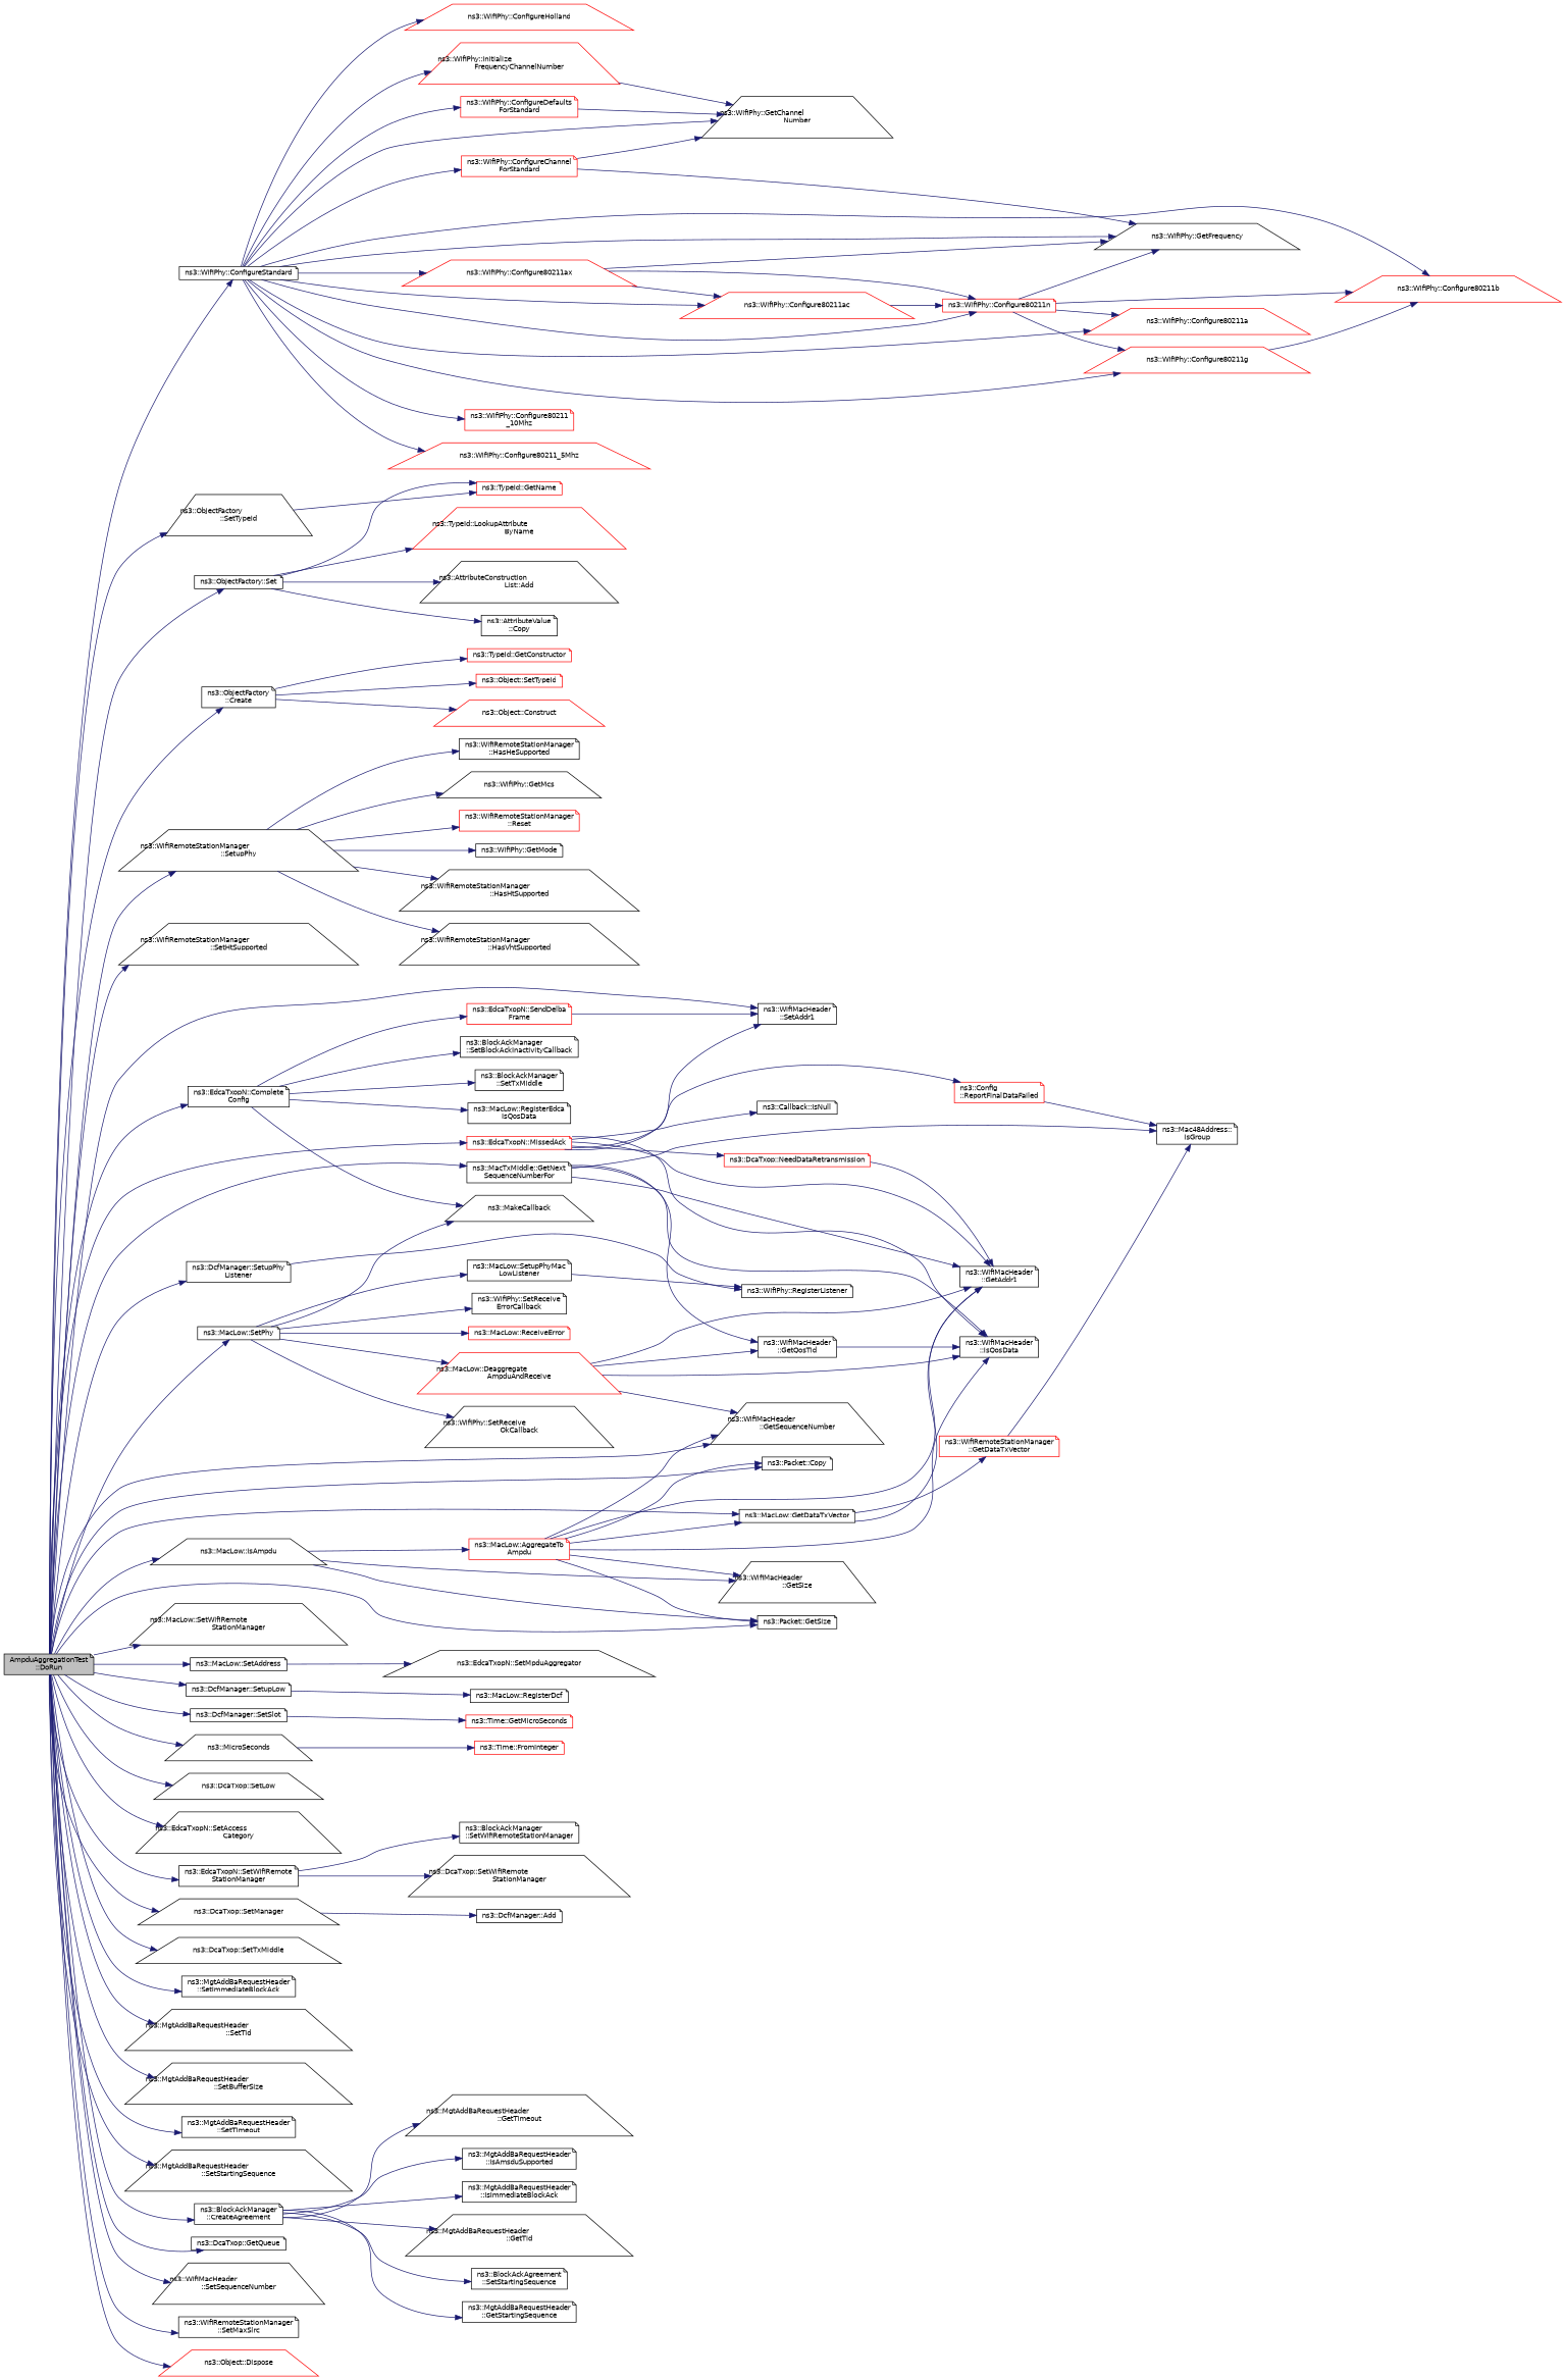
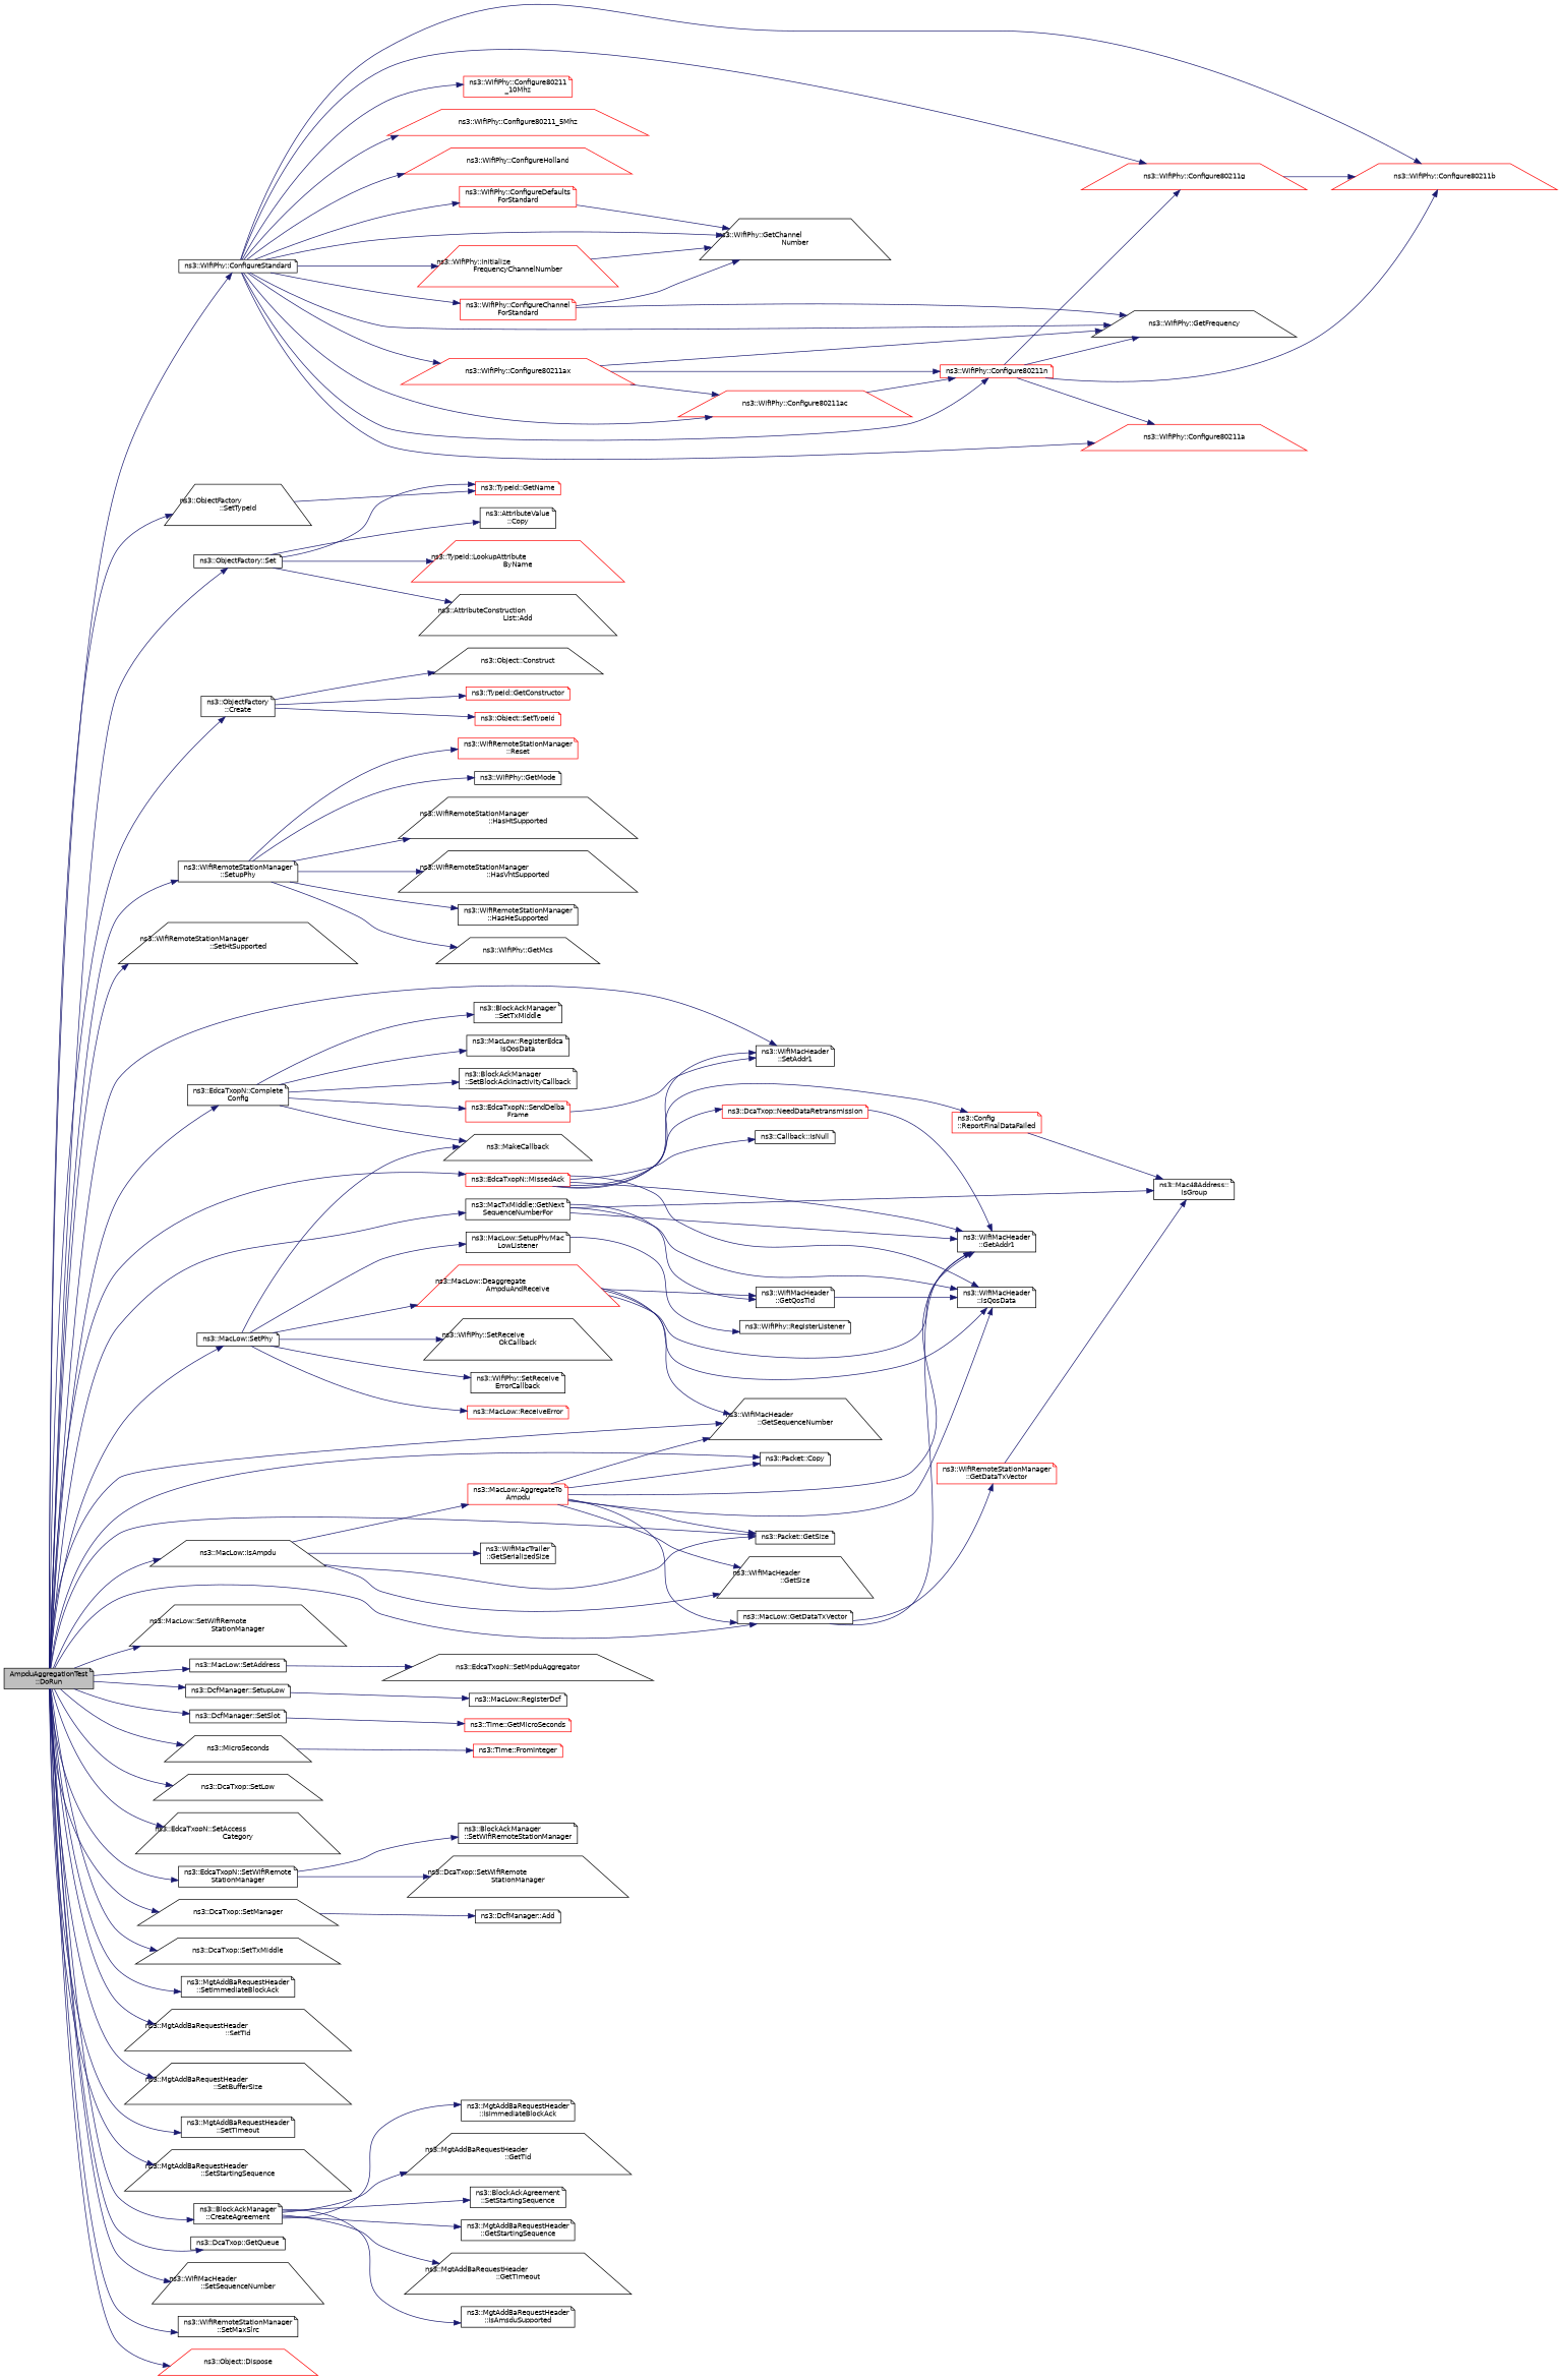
  digraph {
    rankdir=LR
    node [color=black fillcolor=white fontname=Helvetica fontsize=10 shape=note style=filled]
    edge [color=midnightblue fontname=Helvetica fontsize=10 labelfontname=Helvetica labelfontsize=10 style=solid]
    n1 [fillcolor=grey75 fontcolor=black height=0.2 label="AmpduAggregationTest\l::DoRun" width=0.4]
    n2 [height=0.2 label="ns3::WifiPhy::ConfigureStandard" width=0.4]
    n3 [height=0.2 label="ns3::ObjectFactory\l::SetTypeId" shape=trapezium width=0.4]
    n4 [height=0.2 label="ns3::ObjectFactory::Set" width=0.4]
    n5 [height=0.2 label="ns3::ObjectFactory\l::Create" width=0.4]
-   n6 [height=0.2 label="ns3::WifiRemoteStationManager\l::SetupPhy" shape=trapezium width=0.4]
+   n6 [height=0.2 label="ns3::WifiRemoteStationManager\l::SetupPhy" width=0.4]
    n7 [height=0.2 label="ns3::WifiRemoteStationManager\l::SetHtSupported" shape=trapezium width=0.4]
    n8 [height=0.2 label="ns3::MacLow::SetPhy" width=0.4]
    n9 [height=0.2 label="ns3::WifiMacHeader\l::GetSequenceNumber" shape=trapezium width=0.4]
    n10 [height=0.2 label="ns3::MacLow::SetWifiRemote\lStationManager" shape=trapezium width=0.4]
    n11 [height=0.2 label="ns3::MacLow::SetAddress" width=0.4]
    n12 [height=0.2 label="ns3::DcfManager::SetupLow" width=0.4]
-   n13 [height=0.2 label="ns3::DcfManager::SetupPhy\lListener" width=0.4]
    n14 [height=0.2 label="ns3::DcfManager::SetSlot" width=0.4]
    n15 [height=0.2 label="ns3::MicroSeconds" shape=trapezium width=0.4]
    n16 [height=0.2 label="ns3::DcaTxop::SetLow" shape=trapezium width=0.4]
    n17 [height=0.2 label="ns3::EdcaTxopN::SetAccess\lCategory" shape=trapezium width=0.4]
    n18 [height=0.2 label="ns3::EdcaTxopN::SetWifiRemote\lStationManager" width=0.4]
    n19 [height=0.2 label="ns3::DcaTxop::SetManager" shape=trapezium width=0.4]
    n20 [height=0.2 label="ns3::DcaTxop::SetTxMiddle" shape=trapezium width=0.4]
    n21 [height=0.2 label="ns3::EdcaTxopN::Complete\lConfig" width=0.4]
    n22 [height=0.2 label="ns3::WifiMacHeader\l::SetAddr1" width=0.4]
    n23 [height=0.2 label="ns3::MacTxMiddle::GetNext\lSequenceNumberFor" width=0.4]
    n24 [height=0.2 label="ns3::MgtAddBaRequestHeader\l::SetImmediateBlockAck" width=0.4]
    n25 [height=0.2 label="ns3::MgtAddBaRequestHeader\l::SetTid" shape=trapezium width=0.4]
    n26 [height=0.2 label="ns3::MgtAddBaRequestHeader\l::SetBufferSize" shape=trapezium width=0.4]
    n27 [height=0.2 label="ns3::MgtAddBaRequestHeader\l::SetTimeout" width=0.4]
    n28 [height=0.2 label="ns3::MgtAddBaRequestHeader\l::SetStartingSequence" shape=trapezium width=0.4]
    n29 [height=0.2 label="ns3::BlockAckManager\l::CreateAgreement" width=0.4]
    n30 [height=0.2 label="ns3::Packet::Copy" width=0.4]
    n31 [height=0.2 label="ns3::MacLow::GetDataTxVector" width=0.4]
    n32 [height=0.2 label="ns3::MacLow::IsAmpdu" shape=trapezium width=0.4]
    n33 [height=0.2 label="ns3::Packet::GetSize" width=0.4]
    n34 [height=0.2 label="ns3::DcaTxop::GetQueue" width=0.4]
    n35 [height=0.2 label="ns3::WifiMacHeader\l::SetSequenceNumber" shape=trapezium width=0.4]
    n36 [height=0.2 label="ns3::WifiRemoteStationManager\l::SetMaxSlrc" width=0.4]
    n37 [color=red height=0.2 label="ns3::EdcaTxopN::MissedAck" width=0.4]
    n38 [color=red height=0.2 label="ns3::Object::Dispose" shape=trapezium width=0.4]
    n39 [color=red height=0.2 label="ns3::WifiPhy::Initialize\lFrequencyChannelNumber" shape=trapezium width=0.4]
    n40 [height=0.2 label="ns3::WifiPhy::GetChannel\lNumber" shape=trapezium width=0.4]
    n41 [height=0.2 label="ns3::WifiPhy::GetFrequency" shape=trapezium width=0.4]
    n42 [color=red height=0.2 label="ns3::WifiPhy::ConfigureDefaults\lForStandard" width=0.4]
    n43 [color=red height=0.2 label="ns3::WifiPhy::ConfigureChannel\lForStandard" width=0.4]
    n44 [color=red height=0.2 label="ns3::WifiPhy::Configure80211a" shape=trapezium width=0.4]
    n45 [color=red height=0.2 label="ns3::WifiPhy::Configure80211b" shape=trapezium width=0.4]
    n46 [color=red height=0.2 label="ns3::WifiPhy::Configure80211g" shape=trapezium width=0.4]
    n47 [color=red height=0.2 label="ns3::WifiPhy::Configure80211\l_10Mhz" width=0.4]
    n48 [color=red height=0.2 label="ns3::WifiPhy::Configure80211_5Mhz" shape=trapezium width=0.4]
    n49 [color=red height=0.2 label="ns3::WifiPhy::ConfigureHolland" shape=trapezium width=0.4]
    n50 [color=red height=0.2 label="ns3::WifiPhy::Configure80211n" width=0.4]
    n51 [color=red height=0.2 label="ns3::WifiPhy::Configure80211ac" shape=trapezium width=0.4]
    n52 [color=red height=0.2 label="ns3::WifiPhy::Configure80211ax" shape=trapezium width=0.4]
    n53 [color=red height=0.2 label="ns3::TypeId::GetName" width=0.4]
    n54 [color=red height=0.2 label="ns3::TypeId::LookupAttribute\lByName" shape=trapezium width=0.4]
    n55 [height=0.2 label="ns3::AttributeConstruction\lList::Add" shape=trapezium width=0.4]
    n56 [height=0.2 label="ns3::AttributeValue\l::Copy" width=0.4]
    n57 [color=red height=0.2 label="ns3::TypeId::GetConstructor" width=0.4]
    n58 [color=red height=0.2 label="ns3::Object::SetTypeId" width=0.4]
-   n59 [color=red height=0.2 label="ns3::Object::Construct" shape=trapezium width=0.4]
+   n59 [height=0.2 label="ns3::Object::Construct" shape=trapezium width=0.4]
    n60 [height=0.2 label="ns3::WifiPhy::GetMode" width=0.4]
    n61 [height=0.2 label="ns3::WifiRemoteStationManager\l::HasHtSupported" shape=trapezium width=0.4]
    n62 [height=0.2 label="ns3::WifiRemoteStationManager\l::HasVhtSupported" shape=trapezium width=0.4]
    n63 [height=0.2 label="ns3::WifiRemoteStationManager\l::HasHeSupported" width=0.4]
    n64 [height=0.2 label="ns3::WifiPhy::GetMcs" shape=trapezium width=0.4]
    n65 [color=red height=0.2 label="ns3::WifiRemoteStationManager\l::Reset" width=0.4]
    n66 [height=0.2 label="ns3::WifiPhy::SetReceive\lOkCallback" shape=trapezium width=0.4]
    n67 [height=0.2 label="ns3::MakeCallback" shape=trapezium width=0.4]
    n68 [color=red height=0.2 label="ns3::MacLow::Deaggregate\lAmpduAndReceive" shape=trapezium width=0.4]
    n69 [height=0.2 label="ns3::WifiPhy::SetReceive\lErrorCallback" width=0.4]
    n70 [color=red height=0.2 label="ns3::MacLow::ReceiveError" width=0.4]
    n71 [height=0.2 label="ns3::MacLow::SetupPhyMac\lLowListener" width=0.4]
    n72 [height=0.2 label="ns3::EdcaTxopN::SetMpduAggregator" shape=trapezium width=0.4]
    n73 [height=0.2 label="ns3::MacLow::RegisterDcf" width=0.4]
    n74 [height=0.2 label="ns3::WifiPhy::RegisterListener" width=0.4]
    n75 [color=red height=0.2 label="ns3::Time::GetMicroSeconds" width=0.4]
    n76 [color=red height=0.2 label="ns3::Time::FromInteger" width=0.4]
    n77 [height=0.2 label="ns3::DcaTxop::SetWifiRemote\lStationManager" shape=trapezium width=0.4]
    n78 [height=0.2 label="ns3::BlockAckManager\l::SetWifiRemoteStationManager" width=0.4]
    n79 [height=0.2 label="ns3::DcfManager::Add" width=0.4]
    n80 [height=0.2 label="ns3::BlockAckManager\l::SetTxMiddle" width=0.4]
    n81 [height=0.2 label="ns3::MacLow::RegisterEdca\lIsQosData" width=0.4]
    n82 [height=0.2 label="ns3::BlockAckManager\l::SetBlockAckInactivityCallback" width=0.4]
    n83 [color=red height=0.2 label="ns3::EdcaTxopN::SendDelba\lFrame" width=0.4]
    n84 [height=0.2 label="ns3::WifiMacHeader\l::GetAddr1" width=0.4]
    n85 [height=0.2 label="ns3::WifiMacHeader\l::GetQosTid" width=0.4]
    n86 [height=0.2 label="ns3::WifiMacHeader\l::IsQosData" width=0.4]
    n87 [height=0.2 label="ns3::Mac48Address::\lIsGroup" width=0.4]
    n88 [height=0.2 label="ns3::MgtAddBaRequestHeader\l::GetTid" shape=trapezium width=0.4]
    n89 [height=0.2 label="ns3::BlockAckAgreement\l::SetStartingSequence" width=0.4]
    n90 [height=0.2 label="ns3::MgtAddBaRequestHeader\l::GetStartingSequence" width=0.4]
    n91 [height=0.2 label="ns3::MgtAddBaRequestHeader\l::GetTimeout" shape=trapezium width=0.4]
    n92 [height=0.2 label="ns3::MgtAddBaRequestHeader\l::IsAmsduSupported" width=0.4]
    n93 [height=0.2 label="ns3::MgtAddBaRequestHeader\l::IsImmediateBlockAck" width=0.4]
    n94 [color=red height=0.2 label="ns3::WifiRemoteStationManager\l::GetDataTxVector" width=0.4]
    n95 [height=0.2 label="ns3::WifiMacHeader\l::GetSize" shape=trapezium width=0.4]
+   n96 [height=0.2 label="ns3::WifiMacTrailer\l::GetSerializedSize" width=0.4]
    n97 [color=red height=0.2 label="ns3::MacLow::AggregateTo\lAmpdu" width=0.4]
    n98 [color=red height=0.2 label="ns3::DcaTxop::NeedDataRetransmission" width=0.4]
    n99 [color=red height=0.2 label="ns3::Config\l::ReportFinalDataFailed" width=0.4]
    n100 [height=0.2 label="ns3::Callback::IsNull" width=0.4]
    n1 -> n2
    n1 -> n3
    n1 -> n4
    n1 -> n5
    n1 -> n6
    n1 -> n7
    n1 -> n8
    n1 -> n9
    n1 -> n10
    n1 -> n11
    n1 -> n12
-   n1 -> n13
    n1 -> n14
    n1 -> n15
    n1 -> n16
    n1 -> n17
    n1 -> n18
    n1 -> n19
    n1 -> n20
    n1 -> n21
    n1 -> n22
    n1 -> n23
    n1 -> n24
    n1 -> n25
    n1 -> n26
    n1 -> n27
    n1 -> n28
    n1 -> n29
    n1 -> n30
    n1 -> n31
    n1 -> n32
    n1 -> n33
    n1 -> n34
    n1 -> n35
    n1 -> n36
    n1 -> n37
    n1 -> n38
    n2 -> n39
    n2 -> n40
    n2 -> n41
    n2 -> n42
    n2 -> n43
    n2 -> n44
    n2 -> n45
    n2 -> n46
    n2 -> n47
    n2 -> n48
    n2 -> n49
    n2 -> n50
    n2 -> n51
    n2 -> n52
    n3 -> n53
    n4 -> n53
    n4 -> n54
    n4 -> n55
    n4 -> n56
    n5 -> n57
    n5 -> n58
    n5 -> n59
    n6 -> n60
    n6 -> n61
    n6 -> n62
    n6 -> n63
    n6 -> n64
    n6 -> n65
    n8 -> n66
    n8 -> n67
    n8 -> n68
    n8 -> n69
    n8 -> n70
    n8 -> n71
    n11 -> n72
    n12 -> n73
-   n13 -> n74
    n14 -> n75
    n15 -> n76
    n18 -> n77
    n18 -> n78
    n19 -> n79
    n21 -> n67
    n21 -> n80
    n21 -> n81
    n21 -> n82
    n21 -> n83
    n23 -> n84
    n23 -> n85
    n23 -> n86
    n23 -> n87
    n29 -> n88
    n29 -> n89
    n29 -> n90
    n29 -> n91
    n29 -> n92
    n29 -> n93
    n31 -> n84
    n31 -> n94
    n32 -> n33
    n32 -> n95
+   n32 -> n96
    n32 -> n97
    n37 -> n22
    n37 -> n84
    n37 -> n86
    n37 -> n98
    n37 -> n99
    n37 -> n100
    n39 -> n40
    n42 -> n40
    n43 -> n40
    n43 -> n41
    n46 -> n45
    n50 -> n41
    n50 -> n44
    n50 -> n45
    n50 -> n46
    n51 -> n50
    n52 -> n41
    n52 -> n50
    n52 -> n51
    n68 -> n9
    n68 -> n84
    n68 -> n85
    n68 -> n86
    n71 -> n74
    n83 -> n22
    n85 -> n86
    n94 -> n87
    n97 -> n9
    n97 -> n30
    n97 -> n31
    n97 -> n33
    n97 -> n84
    n97 -> n86
    n97 -> n95
    n98 -> n84
    n99 -> n87
  }
